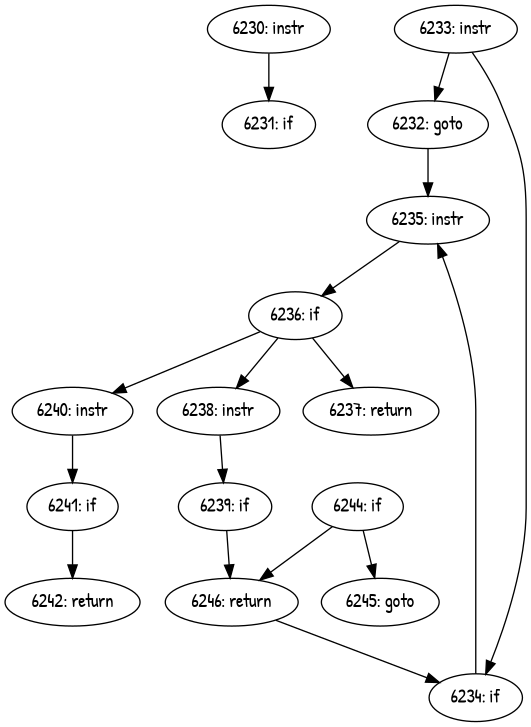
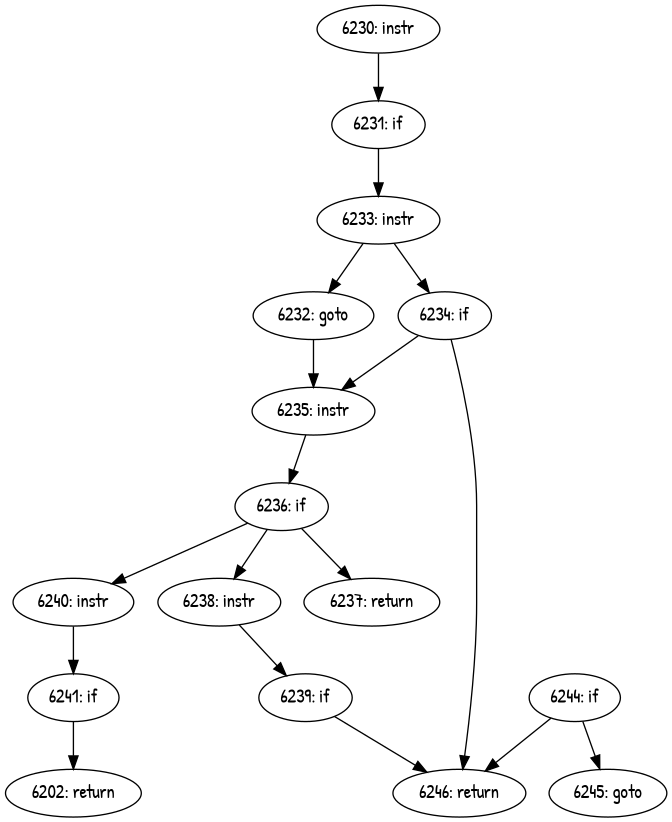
  digraph {
    fontname="Patrick Hand"
    node [fontname="Patrick Hand"]
    edge [fontname="Patrick Hand"]
    n1 [label="6230: instr"]
    n2 [label="6231: if"]
    n3 [label="6233: instr"]
    n4 [label="6232: goto"]
    n5 [label="6235: instr"]
    n6 [label="6234: if"]
    n7 [label="6236: if"]
    n8 [label="6246: return"]
    n9 [label="6237: return"]
    n10 [label="6238: instr"]
    n11 [label="6240: instr"]
    n12 [label="6239: if"]
    n13 [label="6241: if"]
-   n14 [label="6242: return"]
+   n14 [label="6202: return"]
    n15 [label="6244: if"]
    n16 [label="6245: goto"]
    n1 -> n2
+   n2 -> n3
    n3 -> n4
    n3 -> n6
    n4 -> n5
    n5 -> n7
    n6 -> n5
-   n8 -> n6
+   n6 -> n8
    n7 -> n9
    n7 -> n10
    n7 -> n11
    n10 -> n12
    n11 -> n13
    n12 -> n8
    n13 -> n14
    n15 -> n8
    n15 -> n16
  }
